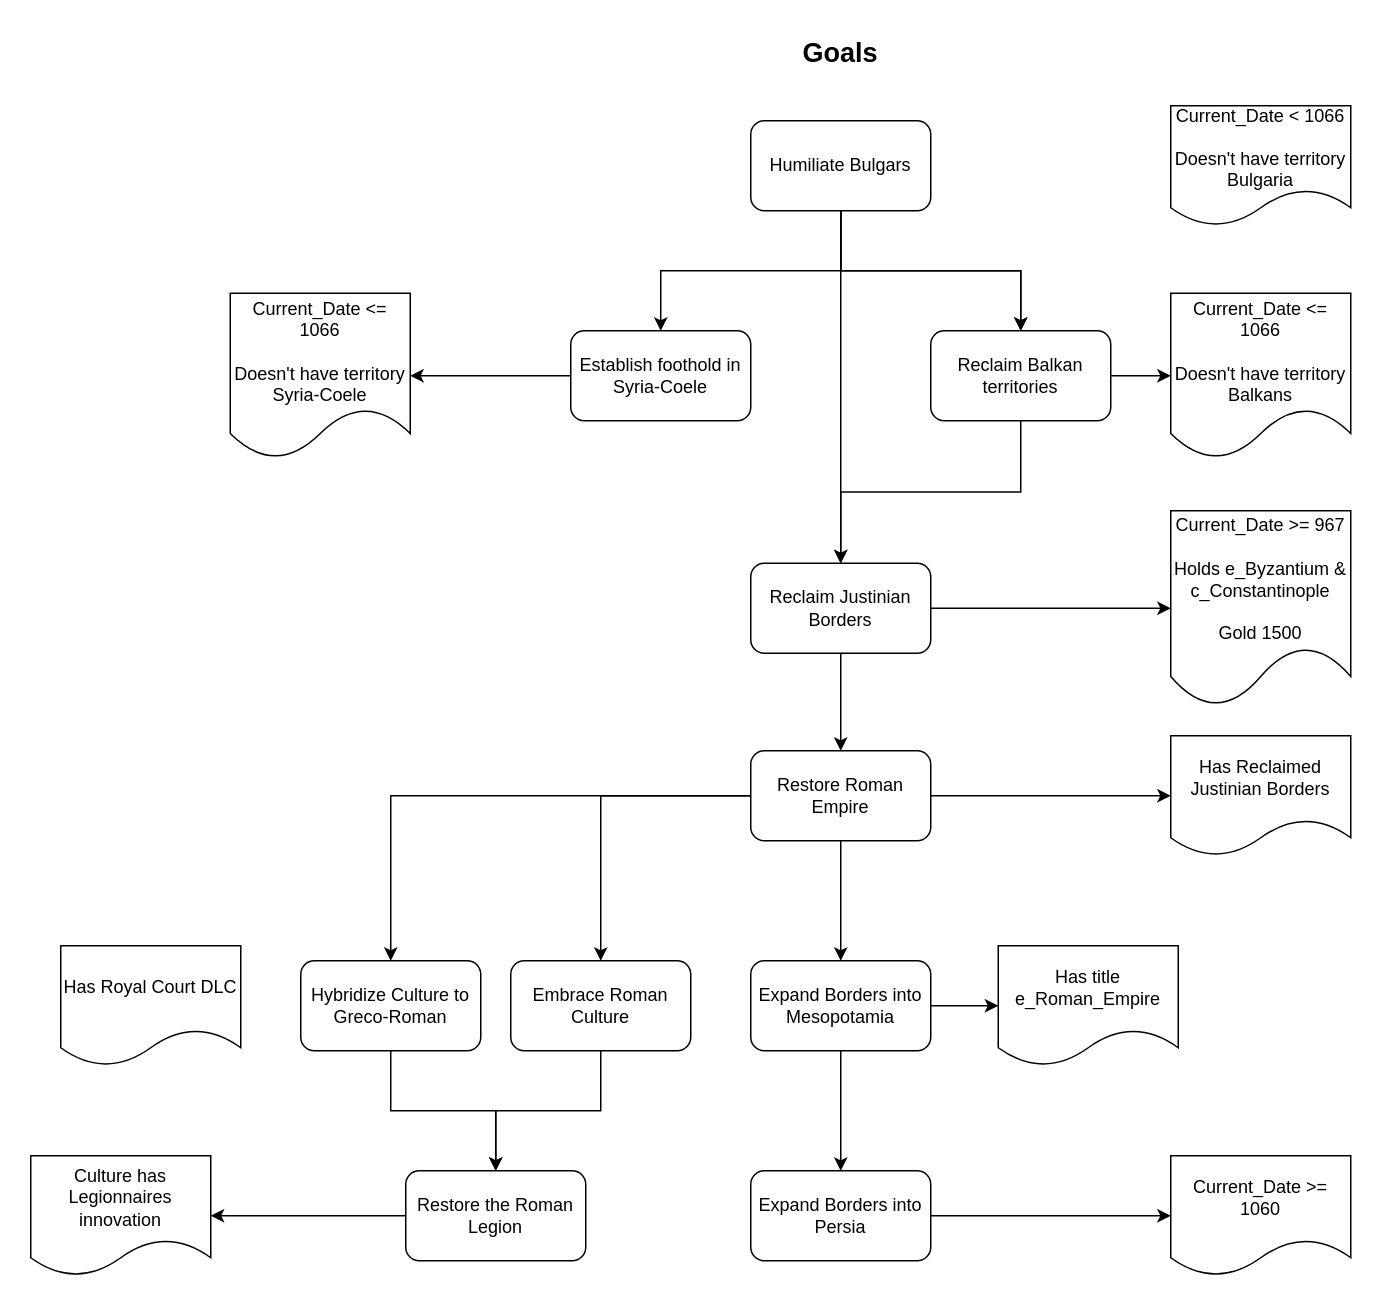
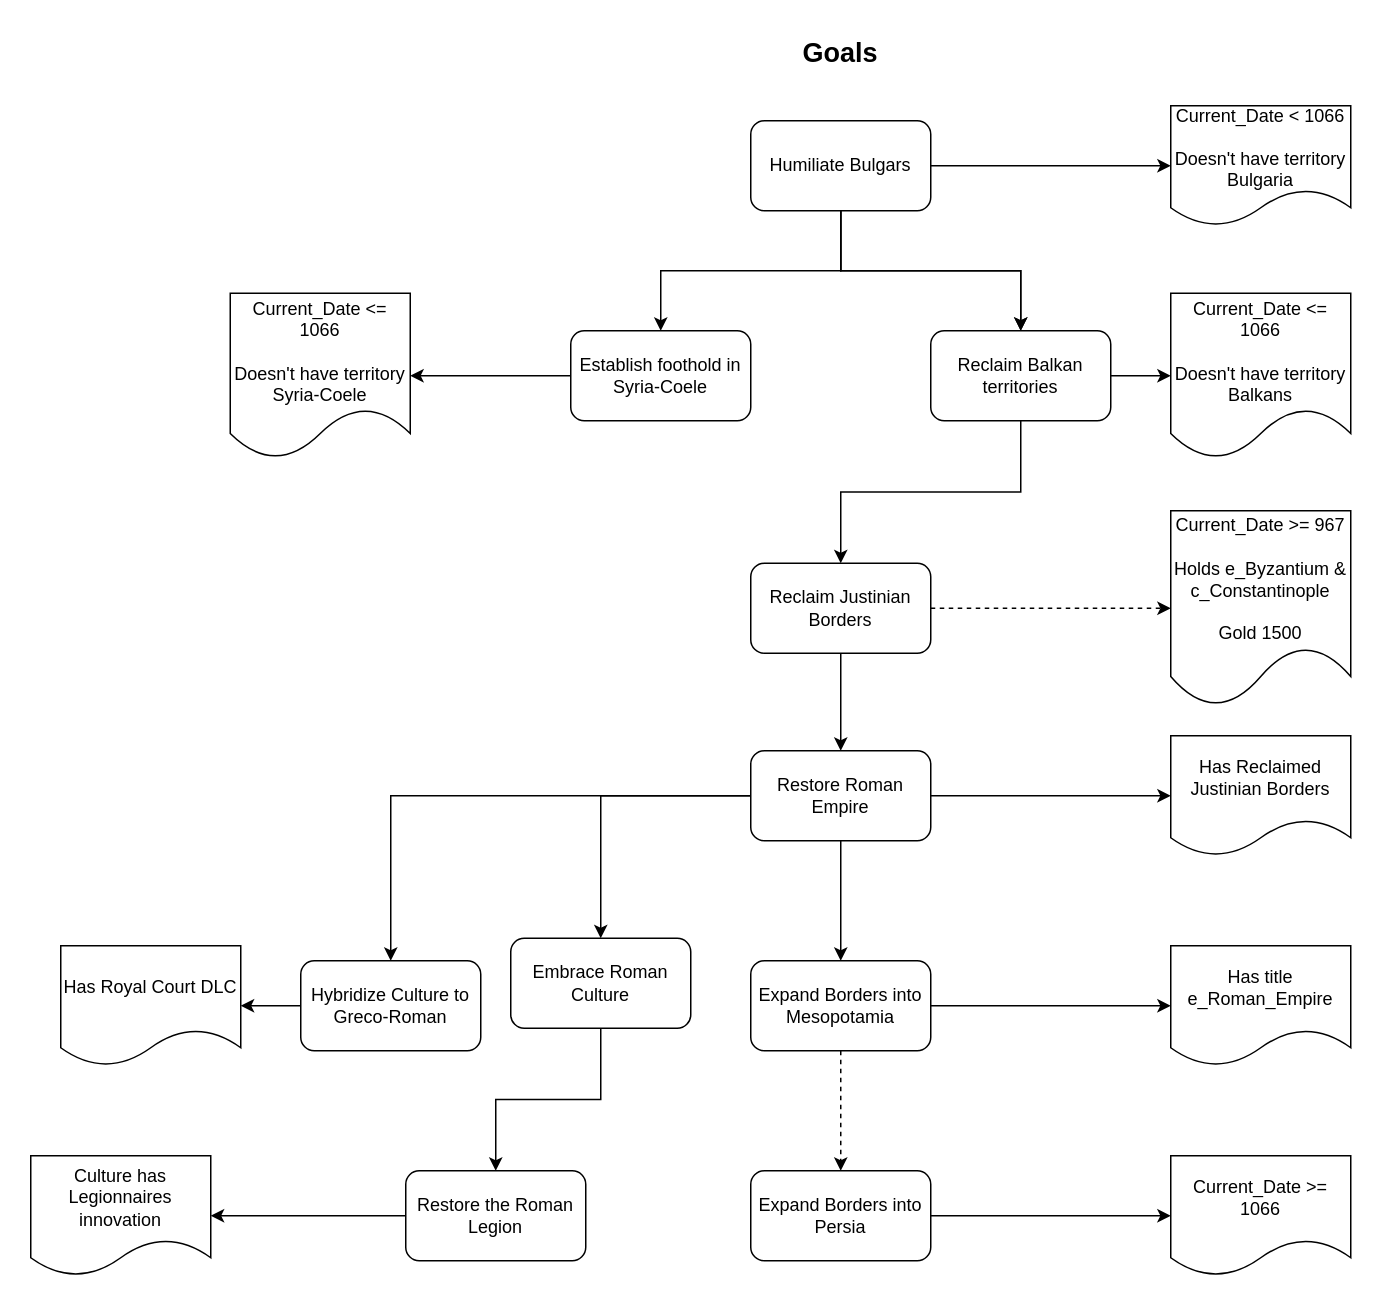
  <mxCell id="0" />
  <mxCell id="1" parent="0" />
  <mxCell id="2" value="" style="edgeStyle=orthogonalEdgeStyle;rounded=0;orthogonalLoop=1;jettySize=auto;html=1;" edge="1" parent="1" source="3" target="7"><mxGeometry relative="1" as="geometry" /></mxCell>
  <mxCell id="3" value="Restore the Roman Legion" style="rounded=1;whiteSpace=wrap;html=1;" vertex="1" parent="1"><mxGeometry x="270" y="780" width="120" height="60" as="geometry" /></mxCell>
- <mxCell id="4" value="" style="edgeStyle=orthogonalEdgeStyle;rounded=0;orthogonalLoop=1;jettySize=auto;html=1;" edge="1" parent="1" source="6" target="8"><mxGeometry relative="1" as="geometry" /></mxCell>
+ <mxCell id="4" value="" style="edgeStyle=orthogonalEdgeStyle;rounded=0;orthogonalLoop=1;jettySize=auto;html=1;dashed=1;" edge="1" parent="1" source="6" target="8"><mxGeometry relative="1" as="geometry" /></mxCell>
  <mxCell id="5" value="" style="edgeStyle=orthogonalEdgeStyle;rounded=0;orthogonalLoop=1;jettySize=auto;html=1;" edge="1" parent="1" source="6" target="13"><mxGeometry relative="1" as="geometry" /></mxCell>
  <mxCell id="6" value="Reclaim Justinian Borders" style="rounded=1;whiteSpace=wrap;html=1;" vertex="1" parent="1"><mxGeometry x="500" y="375" width="120" height="60" as="geometry" /></mxCell>
  <mxCell id="7" value="Culture has Legionnaires innovation" style="shape=document;whiteSpace=wrap;html=1;boundedLbl=1;rounded=1;" vertex="1" parent="1"><mxGeometry x="20" y="770" width="120" height="80" as="geometry" /></mxCell>
  <mxCell id="8" value="Current_Date &amp;gt;= 967&lt;br&gt;&lt;br&gt;Holds e_Byzantium &amp;amp; c_Constantinople&lt;br&gt;&lt;br&gt;Gold 1500" style="shape=document;whiteSpace=wrap;html=1;boundedLbl=1;rounded=1;" vertex="1" parent="1"><mxGeometry x="780" y="340" width="120" height="130" as="geometry" /></mxCell>
  <mxCell id="9" value="" style="edgeStyle=orthogonalEdgeStyle;rounded=0;orthogonalLoop=1;jettySize=auto;html=1;" edge="1" parent="1" source="13" target="14"><mxGeometry relative="1" as="geometry" /></mxCell>
  <mxCell id="10" value="" style="edgeStyle=orthogonalEdgeStyle;rounded=0;orthogonalLoop=1;jettySize=auto;html=1;" edge="1" parent="1" source="13" target="30"><mxGeometry relative="1" as="geometry" /></mxCell>
  <mxCell id="11" style="edgeStyle=orthogonalEdgeStyle;rounded=0;orthogonalLoop=1;jettySize=auto;html=1;" edge="1" parent="1" source="13" target="39"><mxGeometry relative="1" as="geometry" /></mxCell>
  <mxCell id="12" style="edgeStyle=orthogonalEdgeStyle;rounded=0;orthogonalLoop=1;jettySize=auto;html=1;entryX=0.5;entryY=0;entryDx=0;entryDy=0;" edge="1" parent="1" source="13" target="36"><mxGeometry relative="1" as="geometry" /></mxCell>
  <mxCell id="13" value="Restore Roman Empire" style="whiteSpace=wrap;html=1;rounded=1;" vertex="1" parent="1"><mxGeometry x="500" y="500" width="120" height="60" as="geometry" /></mxCell>
  <mxCell id="14" value="Has Reclaimed Justinian Borders" style="shape=document;whiteSpace=wrap;html=1;boundedLbl=1;rounded=1;" vertex="1" parent="1"><mxGeometry x="780" y="490" width="120" height="80" as="geometry" /></mxCell>
  <mxCell id="15" style="edgeStyle=orthogonalEdgeStyle;rounded=0;orthogonalLoop=1;jettySize=auto;html=1;" edge="1" parent="1" source="17" target="6"><mxGeometry relative="1" as="geometry" /></mxCell>
  <mxCell id="16" value="" style="edgeStyle=orthogonalEdgeStyle;rounded=0;orthogonalLoop=1;jettySize=auto;html=1;" edge="1" parent="1" source="17" target="24"><mxGeometry relative="1" as="geometry" /></mxCell>
  <mxCell id="17" value="Reclaim Balkan territories" style="rounded=1;whiteSpace=wrap;html=1;" vertex="1" parent="1"><mxGeometry x="620" y="220" width="120" height="60" as="geometry" /></mxCell>
- <mxCell id="18" value="" style="edgeStyle=orthogonalEdgeStyle;rounded=0;orthogonalLoop=1;jettySize=auto;html=1;" edge="1" parent="1" source="22" target="6"><mxGeometry relative="1" as="geometry" /></mxCell>
+ <mxCell id="18" value="" style="edgeStyle=orthogonalEdgeStyle;rounded=0;orthogonalLoop=1;jettySize=auto;html=1;" edge="1" parent="1" source="22" target="23"><mxGeometry relative="1" as="geometry" /></mxCell>
  <mxCell id="19" style="edgeStyle=orthogonalEdgeStyle;rounded=0;orthogonalLoop=1;jettySize=auto;html=1;entryX=0.5;entryY=0;entryDx=0;entryDy=0;" edge="1" parent="1" source="22" target="17"><mxGeometry relative="1" as="geometry" /></mxCell>
  <mxCell id="20" value="" style="edgeStyle=orthogonalEdgeStyle;rounded=0;orthogonalLoop=1;jettySize=auto;html=1;" edge="1" parent="1" source="22" target="17"><mxGeometry relative="1" as="geometry" /></mxCell>
  <mxCell id="21" value="" style="edgeStyle=orthogonalEdgeStyle;rounded=0;orthogonalLoop=1;jettySize=auto;html=1;" edge="1" parent="1" source="22" target="26"><mxGeometry relative="1" as="geometry" /></mxCell>
  <mxCell id="22" value="Humiliate Bulgars" style="rounded=1;whiteSpace=wrap;html=1;" vertex="1" parent="1"><mxGeometry x="500" y="80" width="120" height="60" as="geometry" /></mxCell>
  <mxCell id="23" value="Current_Date &amp;lt; 1066&lt;br&gt;&lt;br&gt;Doesn't have territory Bulgaria" style="shape=document;whiteSpace=wrap;html=1;boundedLbl=1;rounded=1;" vertex="1" parent="1"><mxGeometry x="780" y="70" width="120" height="80" as="geometry" /></mxCell>
  <mxCell id="24" value="Current_Date &amp;lt;= 1066&lt;br&gt;&lt;br&gt;Doesn't have territory Balkans&lt;br&gt;" style="shape=document;whiteSpace=wrap;html=1;boundedLbl=1;rounded=1;" vertex="1" parent="1"><mxGeometry x="780" y="195" width="120" height="110" as="geometry" /></mxCell>
  <mxCell id="25" value="" style="edgeStyle=orthogonalEdgeStyle;rounded=0;orthogonalLoop=1;jettySize=auto;html=1;" edge="1" parent="1" source="26" target="27"><mxGeometry relative="1" as="geometry" /></mxCell>
  <mxCell id="26" value="Establish foothold in Syria-Coele" style="whiteSpace=wrap;html=1;rounded=1;" vertex="1" parent="1"><mxGeometry x="380" y="220" width="120" height="60" as="geometry" /></mxCell>
  <mxCell id="27" value="Current_Date &amp;lt;= 1066&lt;br&gt;&lt;br&gt;Doesn't have territory Syria-Coele" style="shape=document;whiteSpace=wrap;html=1;boundedLbl=1;rounded=1;" vertex="1" parent="1"><mxGeometry x="153" y="195" width="120" height="110" as="geometry" /></mxCell>
  <mxCell id="28" value="" style="edgeStyle=orthogonalEdgeStyle;rounded=0;orthogonalLoop=1;jettySize=auto;html=1;" edge="1" parent="1" source="30" target="31"><mxGeometry relative="1" as="geometry" /></mxCell>
- <mxCell id="29" value="" style="edgeStyle=orthogonalEdgeStyle;rounded=0;orthogonalLoop=1;jettySize=auto;html=1;" edge="1" parent="1" source="30" target="33"><mxGeometry relative="1" as="geometry" /></mxCell>
+ <mxCell id="29" value="" style="edgeStyle=orthogonalEdgeStyle;rounded=0;orthogonalLoop=1;jettySize=auto;html=1;dashed=1;" edge="1" parent="1" source="30" target="33"><mxGeometry relative="1" as="geometry" /></mxCell>
  <mxCell id="30" value="Expand Borders into Mesopotamia" style="whiteSpace=wrap;html=1;rounded=1;" vertex="1" parent="1"><mxGeometry x="500" y="640" width="120" height="60" as="geometry" /></mxCell>
- <mxCell id="31" value="Has title e_Roman_Empire" style="shape=document;whiteSpace=wrap;html=1;boundedLbl=1;rounded=1;" vertex="1" parent="1"><mxGeometry x="665" y="630" width="120" height="80" as="geometry" /></mxCell>
+ <mxCell id="31" value="Has title e_Roman_Empire" style="shape=document;whiteSpace=wrap;html=1;boundedLbl=1;rounded=1;" vertex="1" parent="1"><mxGeometry x="780" y="630" width="120" height="80" as="geometry" /></mxCell>
  <mxCell id="32" value="" style="edgeStyle=orthogonalEdgeStyle;rounded=0;orthogonalLoop=1;jettySize=auto;html=1;" edge="1" parent="1" source="33" target="34"><mxGeometry relative="1" as="geometry" /></mxCell>
  <mxCell id="33" value="Expand Borders into Persia" style="whiteSpace=wrap;html=1;rounded=1;" vertex="1" parent="1"><mxGeometry x="500" y="780" width="120" height="60" as="geometry" /></mxCell>
- <mxCell id="34" value="Current_Date &amp;gt;= 1060" style="shape=document;whiteSpace=wrap;html=1;boundedLbl=1;rounded=1;" vertex="1" parent="1"><mxGeometry x="780" y="770" width="120" height="80" as="geometry" /></mxCell>
+ <mxCell id="34" value="Current_Date &amp;gt;= 1066" style="shape=document;whiteSpace=wrap;html=1;boundedLbl=1;rounded=1;" vertex="1" parent="1"><mxGeometry x="780" y="770" width="120" height="80" as="geometry" /></mxCell>
  <mxCell id="35" style="edgeStyle=orthogonalEdgeStyle;rounded=0;orthogonalLoop=1;jettySize=auto;html=1;entryX=0.5;entryY=0;entryDx=0;entryDy=0;" edge="1" parent="1" source="36" target="3"><mxGeometry relative="1" as="geometry" /></mxCell>
- <mxCell id="36" value="Embrace Roman Culture" style="rounded=1;whiteSpace=wrap;html=1;" vertex="1" parent="1"><mxGeometry x="340" y="640" width="120" height="60" as="geometry" /></mxCell>
- <mxCell id="37" style="edgeStyle=orthogonalEdgeStyle;rounded=0;orthogonalLoop=1;jettySize=auto;html=1;entryX=0.5;entryY=0;entryDx=0;entryDy=0;" edge="1" parent="1" source="39" target="3"><mxGeometry relative="1" as="geometry" /></mxCell>
+ <mxCell id="36" value="Embrace Roman Culture" style="rounded=1;whiteSpace=wrap;html=1;" vertex="1" parent="1"><mxGeometry x="340" y="625" width="120" height="60" as="geometry" /></mxCell>
+ <mxCell id="38" value="" style="edgeStyle=orthogonalEdgeStyle;rounded=0;orthogonalLoop=1;jettySize=auto;html=1;" edge="1" parent="1" source="39" target="40"><mxGeometry relative="1" as="geometry" /></mxCell>
  <mxCell id="39" value="Hybridize Culture to Greco-Roman" style="rounded=1;whiteSpace=wrap;html=1;" vertex="1" parent="1"><mxGeometry x="200" y="640" width="120" height="60" as="geometry" /></mxCell>
  <mxCell id="40" value="Has Royal Court DLC" style="shape=document;whiteSpace=wrap;html=1;boundedLbl=1;rounded=1;" vertex="1" parent="1"><mxGeometry x="40" y="630" width="120" height="80" as="geometry" /></mxCell>
  <mxCell id="41" value="&lt;font style=&quot;font-size: 18px;&quot;&gt;&lt;b&gt;Goals&lt;br&gt;&lt;/b&gt;&lt;/font&gt;" style="text;html=1;strokeColor=none;fillColor=none;align=center;verticalAlign=middle;whiteSpace=wrap;rounded=0;" vertex="1" parent="1"><mxGeometry x="530" y="20" width="60" height="30" as="geometry" /></mxCell>
